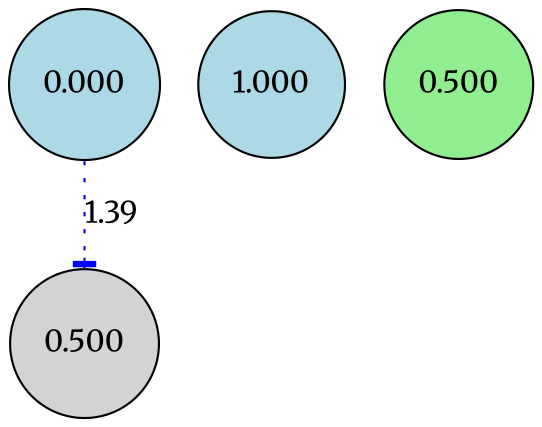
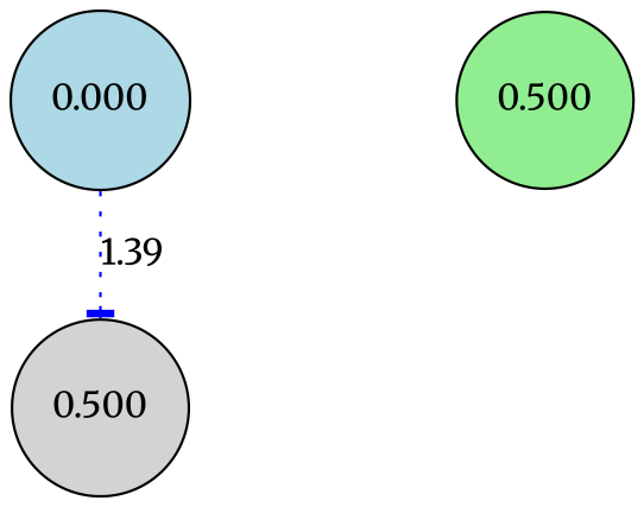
  digraph {
    rankdir=TB
    fontname=Merriweather
    node [fillcolor=lightblue shape=circle style=filled fontname=Merriweather]
    n1 [label=0.000]
    n2 [fillcolor=lightgray label=0.500]
-   n3 [label=1.000]
    n4 [fillcolor=lightgreen label=0.500]
    n1 -> n2 [label=1.39 color=blue style=dotted arrowhead=tee fontname=Merriweather]
  }
